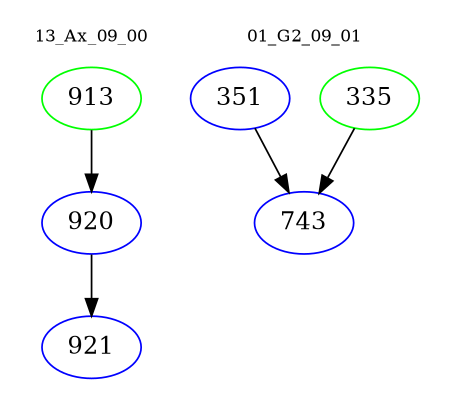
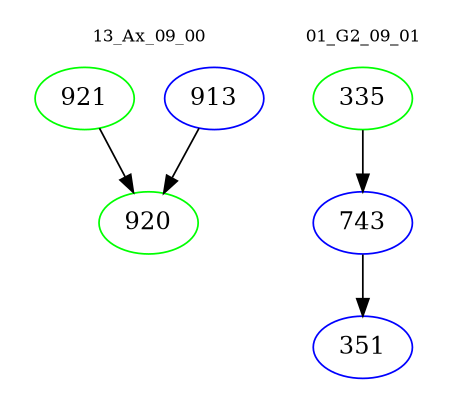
  digraph {
    node [color=blue]
    edge [color=black]
-   n1 [color=green label=913]
-   n2 [label=920]
-   n3 [label=921]
+   n1 [label=913]
+   n2 [color=green label=920]
+   n3 [color=green label=921]
    n4 [color=green label=335]
    n5 [label=743]
    n6 [label=351]
    subgraph cluster_1 {
      color=white
      fontsize=10
      label="13_Ax_09_00"
      n1
      n2
      n3
    }
    subgraph cluster_2 {
      color=white
      fontsize=10
      label="01_G2_09_01"
      n4
      n5
      n6
    }
    n1 -> n2
-   n2 -> n3
+   n3 -> n2
    n4 -> n5
-   n6 -> n5
+   n5 -> n6
  }
